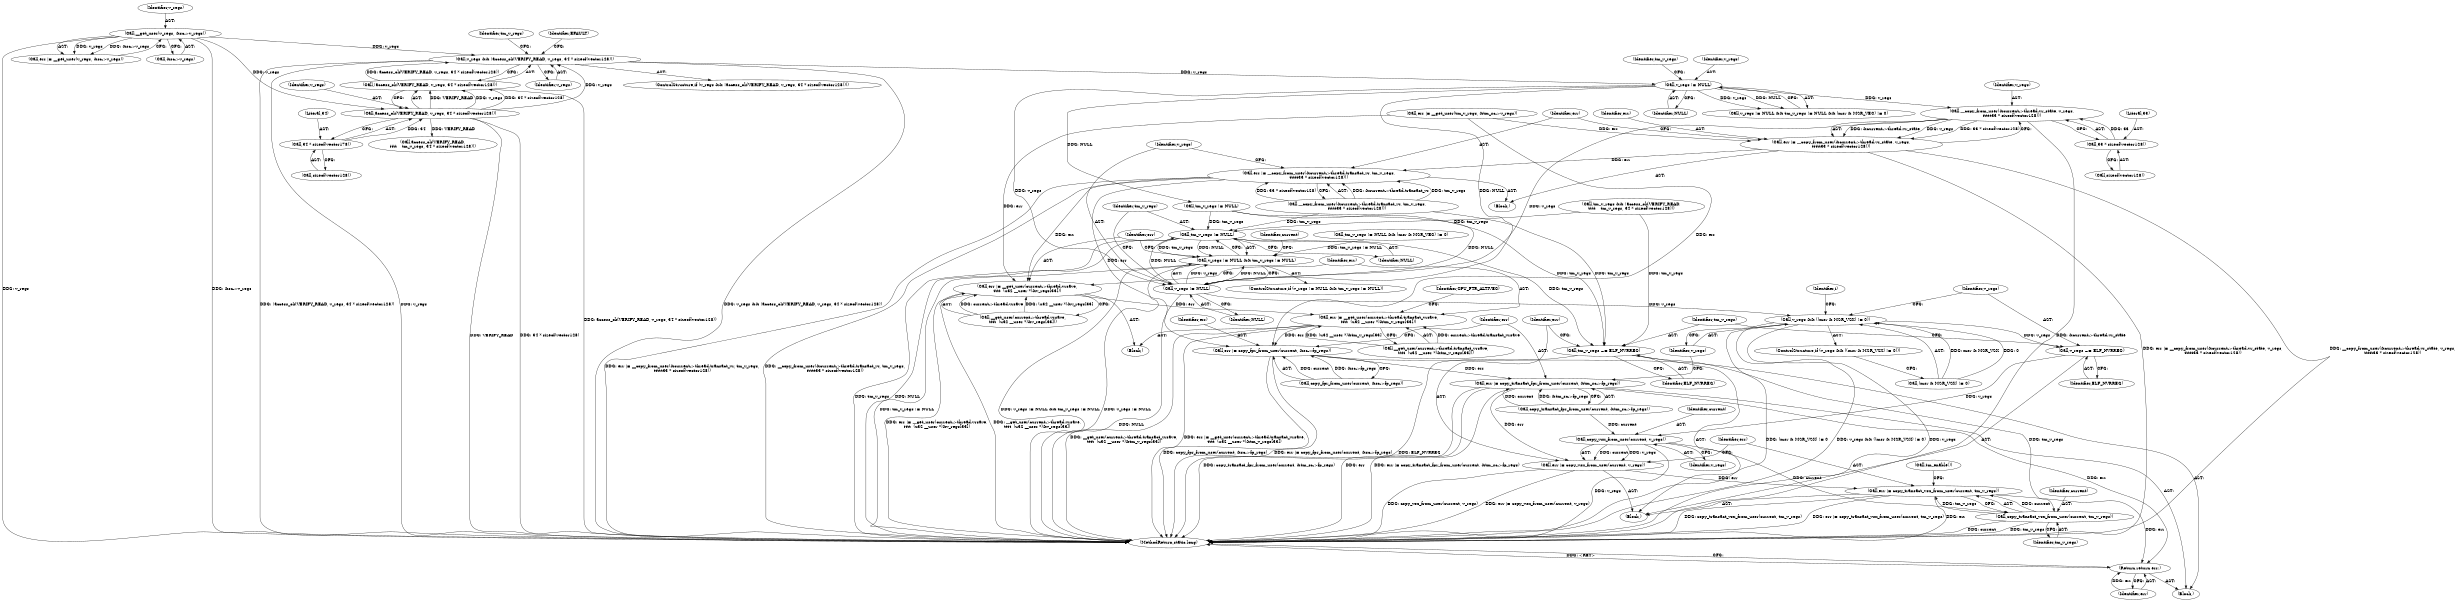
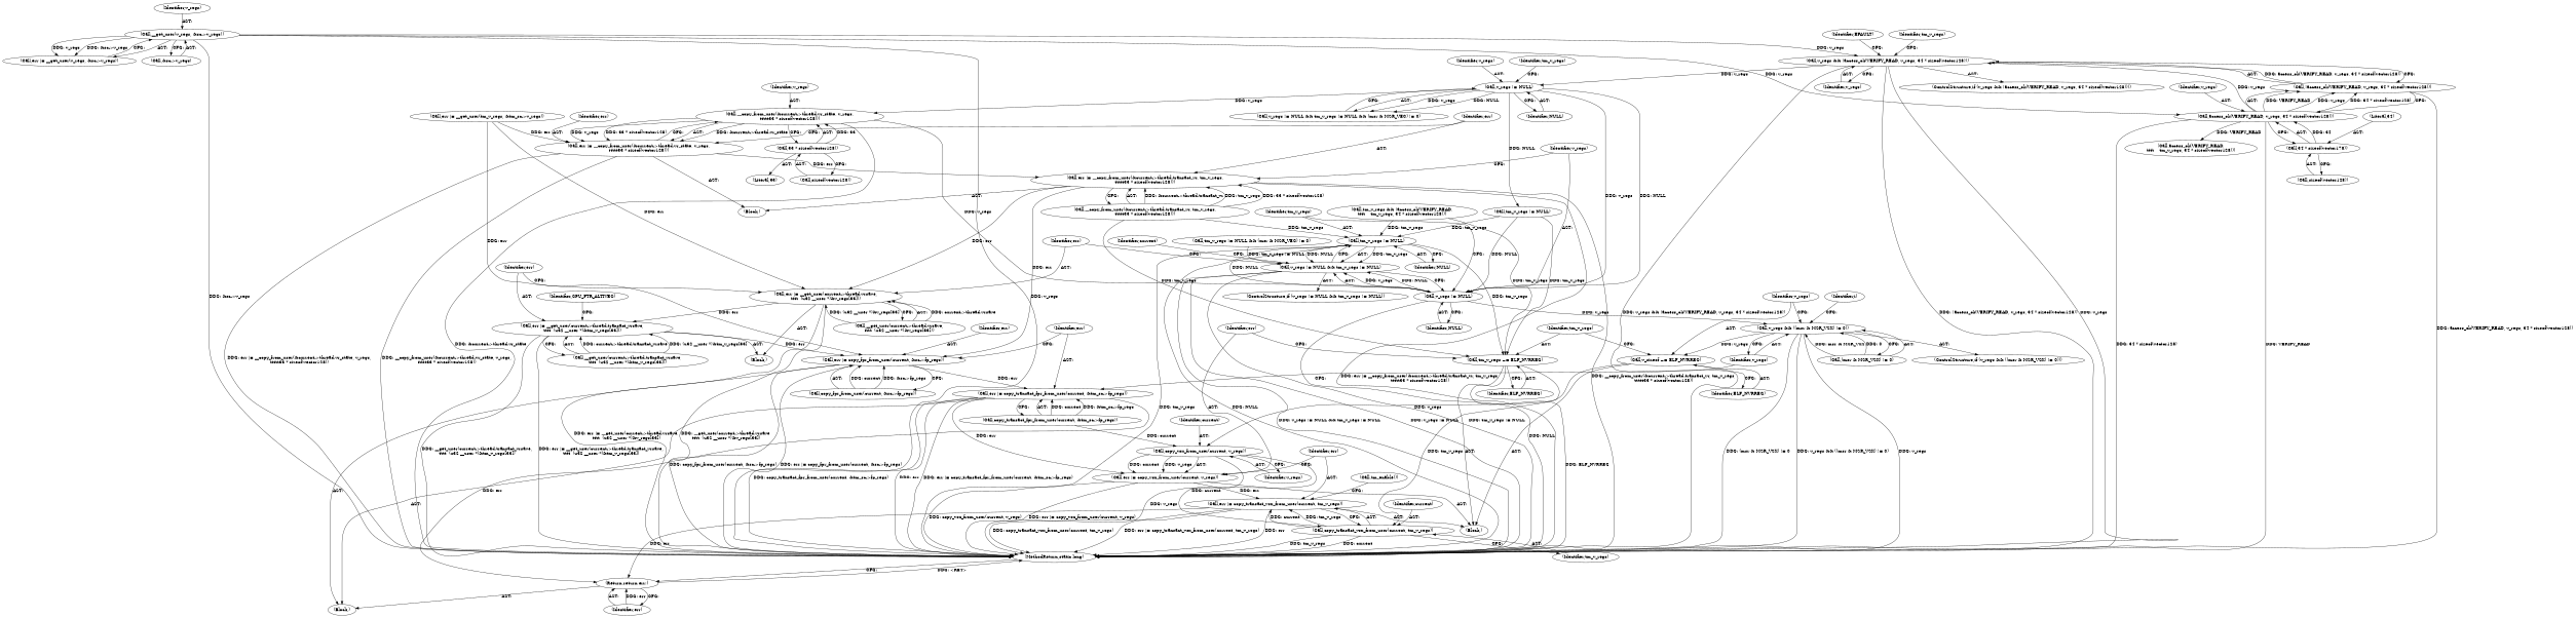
  digraph {
    n1 [label="(Call,__copy_from_user(&current->thread.vr_state, v_regs,\n\t\t\t\t\t33 * sizeof(vector128)))"]
    n2 [label="(Call,33 * sizeof(vector128))"]
    n3 [label="(Call,err |= __copy_from_user(&current->thread.vr_state, v_regs,\n\t\t\t\t\t33 * sizeof(vector128)))"]
    n4 [label="(Call,v_regs != NULL)"]
    n5 [label="(MethodReturn,static long)"]
    n6 [label="(Call,sizeof(vector128))"]
    n7 [label="(Call,err |= __copy_from_user(&current->thread.transact_vr, tm_v_regs,\n\t\t\t\t\t33 * sizeof(vector128)))"]
    n8 [label="(Block,)"]
    n9 [label="(Call,v_regs != NULL && tm_v_regs != NULL)"]
    n10 [label="(Call,tm_v_regs != NULL)"]
    n11 [label="(Call,v_regs && ((msr & MSR_VSX) != 0))"]
    n12 [label="(Identifier,NULL)"]
    n13 [label="(Return,return err;)"]
    n14 [label="(Call,v_regs != NULL)"]
    n15 [label="(Call,v_regs != NULL && tm_v_regs != NULL && (msr & MSR_VEC) != 0)"]
    n16 [label="(Identifier,NULL)"]
    n17 [label="(Call,tm_v_regs != NULL)"]
    n18 [label="(Call,tm_v_regs += ELF_NVRREG)"]
    n19 [label="(Call,v_regs && !access_ok(VERIFY_READ, v_regs, 34 * sizeof(vector128)))"]
    n20 [label="(Call,!access_ok(VERIFY_READ, v_regs, 34 * sizeof(vector128)))"]
    n21 [label="(ControlStructure,if (v_regs && !access_ok(VERIFY_READ, v_regs, 34 * sizeof(vector128))))"]
    n22 [label="(Identifier,v_regs)"]
    n23 [label="(Call,access_ok(VERIFY_READ, v_regs, 34 * sizeof(vector128)))"]
    n24 [label="(Call,34 * sizeof(vector178))"]
    n25 [label="(Call,access_ok(VERIFY_READ,\n\t\t\t\t    tm_v_regs, 34 * sizeof(vector128)))"]
    n26 [label="(Call,sizeof(vector128))"]
    n27 [label="(Call,__get_user(v_regs, &sc->v_regs))"]
    n28 [label="(Call,err |= __get_user(v_regs, &sc->v_regs))"]
    n29 [label="(Call,&sc->v_regs)"]
    n30 [label="(Call,err |= __get_user(current->thread.vrsave,\n\t\t\t\t  (u32 __user *)&v_regs[33]))"]
    n31 [label="(Call,err |= copy_fpr_from_user(current, &sc->fp_regs))"]
    n32 [label="(Call,__copy_from_user(&current->thread.transact_vr, tm_v_regs,\n\t\t\t\t\t33 * sizeof(vector128)))"]
    n33 [label="(Call,err |= __get_user(current->thread.transact_vrsave,\n\t\t\t\t  (u32 __user *)&tm_v_regs[33]))"]
    n34 [label="(Call,__get_user(current->thread.vrsave,\n\t\t\t\t  (u32 __user *)&v_regs[33]))"]
    n35 [label="(Block,)"]
    n36 [label="(Call,err |= copy_transact_fpr_from_user(current, &tm_sc->fp_regs))"]
    n37 [label="(Block,)"]
    n38 [label="(Call,copy_fpr_from_user(current, &sc->fp_regs))"]
    n39 [label="(Call,__get_user(current->thread.transact_vrsave,\n\t\t\t\t  (u32 __user *)&tm_v_regs[33]))"]
    n40 [label="(Call,err |= copy_vsx_from_user(current, v_regs))"]
    n41 [label="(Call,copy_transact_fpr_from_user(current, &tm_sc->fp_regs))"]
    n42 [label="(Call,err |= copy_transact_vsx_from_user(current, tm_v_regs))"]
    n43 [label="(Block,)"]
    n44 [label="(Identifier,err)"]
    n45 [label="(Call,copy_vsx_from_user(current, v_regs))"]
    n46 [label="(Call,copy_transact_vsx_from_user(current, tm_v_regs))"]
    n47 [label="(Identifier,v_regs)"]
    n48 [label="(Identifier,tm_v_regs)"]
    n49 [label="(ControlStructure,if (v_regs != NULL && tm_v_regs != NULL))"]
    n50 [label="(Identifier,NULL)"]
-   n51 [label="(Call,v_regs += ELF_NVRREG)"]
+   n51 [label="(Call,v_sizeof += ELF_NVRREG)"]
    n52 [label="(Identifier,v_regs)"]
    n53 [label="(Call,(msr & MSR_VSX) != 0)"]
    n54 [label="(ControlStructure,if (v_regs && ((msr & MSR_VSX) != 0)))"]
    n55 [label="(Identifier,ELF_NVRREG)"]
    n56 [label="(Identifier,ELF_NVRREG)"]
    n57 [label="(Identifier,v_regs)"]
    n58 [label="(Identifier,err)"]
    n59 [label="(Identifier,tm_v_regs)"]
    n60 [label="(Call,tm_v_regs != NULL && (msr & MSR_VEC) != 0)"]
    n61 [label="(Call,tm_v_regs && !access_ok(VERIFY_READ,\n\t\t\t\t    tm_v_regs, 34 * sizeof(vector128)))"]
    n62 [label="(Identifier,v_regs)"]
    n63 [label="(Identifier,tm_v_regs)"]
    n64 [label="(Identifier,err)"]
    n65 [label="(Call,err |= __get_user(tm_v_regs, &tm_sc->v_regs))"]
    n66 [label="(Identifier,err)"]
    n67 [label="(Identifier,err)"]
    n68 [label="(Identifier,err)"]
    n69 [label="(Identifier,err)"]
    n70 [label="(Identifier,v_regs)"]
    n71 [label="(Identifier,EFAULT)"]
    n72 [label="(Identifier,current)"]
    n73 [label="(Identifier,CPU_FTR_ALTIVEC)"]
    n74 [label="(Literal,34)"]
    n75 [label="(Identifier,err)"]
    n76 [label="(Identifier,v_regs)"]
    n77 [label="(Identifier,current)"]
    n78 [label="(Call,tm_enable())"]
    n79 [label="(Identifier,err)"]
    n80 [label="(Identifier,i)"]
    n81 [label="(Identifier,current)"]
    n82 [label="(Identifier,v_regs)"]
    n83 [label="(Identifier,v_regs)"]
    n84 [label="(Identifier,tm_v_regs)"]
    n85 [label="(Literal,33)"]
    n86 [label="(Identifier,tm_v_regs)"]
    n1 -> n2 [label="CFG: "]
    n1 -> n3 [label="AST: "]
    n1 -> n3 [label="DDG: &current->thread.vr_state"]
    n1 -> n3 [label="DDG: v_regs"]
    n1 -> n3 [label="DDG: 33 * sizeof(vector128)"]
    n1 -> n4 [label="DDG: v_regs"]
    n1 -> n5 [label="DDG: &current->thread.vr_state"]
    n2 -> n1 [label="AST: "]
    n2 -> n1 [label="DDG: 33"]
    n2 -> n6 [label="CFG: "]
    n3 -> n1 [label="CFG: "]
    n3 -> n5 [label="DDG: err |= __copy_from_user(&current->thread.vr_state, v_regs,\n\t\t\t\t\t33 * sizeof(vector128))"]
    n3 -> n5 [label="DDG: __copy_from_user(&current->thread.vr_state, v_regs,\n\t\t\t\t\t33 * sizeof(vector128))"]
    n3 -> n7 [label="DDG: err"]
    n3 -> n8 [label="AST: "]
    n4 -> n5 [label="DDG: NULL"]
    n4 -> n9 [label="AST: "]
    n4 -> n9 [label="DDG: v_regs"]
    n4 -> n9 [label="DDG: NULL"]
    n4 -> n10 [label="DDG: NULL"]
    n4 -> n11 [label="DDG: v_regs"]
    n4 -> n12 [label="CFG: "]
    n5 -> n13 [label="CFG: "]
    n6 -> n2 [label="AST: "]
    n7 -> n5 [label="DDG: err |= __copy_from_user(&current->thread.transact_vr, tm_v_regs,\n\t\t\t\t\t33 * sizeof(vector128))"]
    n7 -> n5 [label="DDG: __copy_from_user(&current->thread.transact_vr, tm_v_regs,\n\t\t\t\t\t33 * sizeof(vector128))"]
    n7 -> n8 [label="AST: "]
    n7 -> n30 [label="DDG: err"]
    n7 -> n31 [label="DDG: err"]
    n7 -> n32 [label="CFG: "]
    n9 -> n4 [label="CFG: "]
    n9 -> n5 [label="DDG: tm_v_regs != NULL"]
    n9 -> n5 [label="DDG: v_regs != NULL && tm_v_regs != NULL"]
    n9 -> n5 [label="DDG: v_regs != NULL"]
    n9 -> n10 [label="CFG: "]
    n9 -> n49 [label="AST: "]
    n10 -> n5 [label="DDG: tm_v_regs"]
    n10 -> n5 [label="DDG: NULL"]
    n10 -> n9 [label="AST: "]
    n10 -> n9 [label="DDG: tm_v_regs"]
    n10 -> n9 [label="DDG: NULL"]
    n10 -> n18 [label="DDG: tm_v_regs"]
    n10 -> n50 [label="CFG: "]
    n11 -> n5 [label="DDG: (msr & MSR_VSX) != 0"]
    n11 -> n5 [label="DDG: v_regs && ((msr & MSR_VSX) != 0)"]
    n11 -> n5 [label="DDG: v_regs"]
    n11 -> n51 [label="DDG: v_regs"]
    n11 -> n52 [label="CFG: "]
-   n54 -> n53 [label="CFG: "]
+   n11 -> n53 [label="CFG: "]
    n11 -> n54 [label="AST: "]
    n12 -> n4 [label="AST: "]
    n13 -> n5 [label="DDG: <RET>"]
    n13 -> n37 [label="AST: "]
    n13 -> n44 [label="CFG: "]
    n14 -> n1 [label="DDG: v_regs"]
    n14 -> n4 [label="DDG: v_regs"]
    n14 -> n4 [label="DDG: NULL"]
    n14 -> n15 [label="AST: "]
    n14 -> n15 [label="DDG: v_regs"]
    n14 -> n15 [label="DDG: NULL"]
    n14 -> n16 [label="CFG: "]
    n14 -> n17 [label="DDG: NULL"]
    n15 -> n14 [label="CFG: "]
    n16 -> n14 [label="AST: "]
    n17 -> n4 [label="DDG: NULL"]
    n17 -> n10 [label="DDG: tm_v_regs"]
    n17 -> n18 [label="DDG: tm_v_regs"]
    n18 -> n5 [label="DDG: ELF_NVRREG"]
    n18 -> n43 [label="AST: "]
    n18 -> n46 [label="DDG: tm_v_regs"]
    n18 -> n55 [label="CFG: "]
    n19 -> n5 [label="DDG: v_regs && !access_ok(VERIFY_READ, v_regs, 34 * sizeof(vector128))"]
    n19 -> n5 [label="DDG: !access_ok(VERIFY_READ, v_regs, 34 * sizeof(vector128))"]
    n19 -> n5 [label="DDG: v_regs"]
    n19 -> n14 [label="DDG: v_regs"]
    n19 -> n20 [label="CFG: "]
    n19 -> n21 [label="AST: "]
    n19 -> n22 [label="CFG: "]
    n20 -> n5 [label="DDG: access_ok(VERIFY_READ, v_regs, 34 * sizeof(vector128))"]
    n20 -> n19 [label="AST: "]
    n20 -> n19 [label="DDG: access_ok(VERIFY_READ, v_regs, 34 * sizeof(vector128))"]
    n20 -> n23 [label="CFG: "]
    n22 -> n19 [label="AST: "]
    n23 -> n5 [label="DDG: VERIFY_READ"]
    n23 -> n5 [label="DDG: 34 * sizeof(vector128)"]
    n23 -> n19 [label="DDG: v_regs"]
    n23 -> n20 [label="AST: "]
    n23 -> n20 [label="DDG: VERIFY_READ"]
    n23 -> n20 [label="DDG: v_regs"]
    n23 -> n20 [label="DDG: 34 * sizeof(vector128)"]
    n23 -> n24 [label="CFG: "]
    n23 -> n25 [label="DDG: VERIFY_READ"]
    n24 -> n23 [label="AST: "]
    n24 -> n23 [label="DDG: 34"]
    n24 -> n26 [label="CFG: "]
    n26 -> n24 [label="AST: "]
    n27 -> n5 [label="DDG: v_regs"]
    n27 -> n5 [label="DDG: &sc->v_regs"]
    n27 -> n19 [label="DDG: v_regs"]
    n27 -> n23 [label="DDG: v_regs"]
    n27 -> n28 [label="AST: "]
    n27 -> n28 [label="DDG: v_regs"]
    n27 -> n28 [label="DDG: &sc->v_regs"]
    n27 -> n29 [label="CFG: "]
    n28 -> n27 [label="CFG: "]
    n29 -> n27 [label="AST: "]
    n30 -> n5 [label="DDG: __get_user(current->thread.vrsave,\n\t\t\t\t  (u32 __user *)&v_regs[33])"]
    n30 -> n5 [label="DDG: err |= __get_user(current->thread.vrsave,\n\t\t\t\t  (u32 __user *)&v_regs[33])"]
    n30 -> n33 [label="DDG: err"]
    n30 -> n34 [label="CFG: "]
    n30 -> n35 [label="AST: "]
    n31 -> n5 [label="DDG: copy_fpr_from_user(current, &sc->fp_regs)"]
    n31 -> n5 [label="DDG: err |= copy_fpr_from_user(current, &sc->fp_regs)"]
    n31 -> n36 [label="DDG: err"]
    n31 -> n37 [label="AST: "]
    n31 -> n38 [label="CFG: "]
    n32 -> n7 [label="AST: "]
    n32 -> n7 [label="DDG: &current->thread.transact_vr"]
    n32 -> n7 [label="DDG: tm_v_regs"]
    n32 -> n7 [label="DDG: 33 * sizeof(vector128)"]
    n32 -> n10 [label="DDG: tm_v_regs"]
    n32 -> n18 [label="DDG: tm_v_regs"]
    n33 -> n5 [label="DDG: __get_user(current->thread.transact_vrsave,\n\t\t\t\t  (u32 __user *)&tm_v_regs[33])"]
    n33 -> n5 [label="DDG: err |= __get_user(current->thread.transact_vrsave,\n\t\t\t\t  (u32 __user *)&tm_v_regs[33])"]
    n33 -> n31 [label="DDG: err"]
    n33 -> n35 [label="AST: "]
    n33 -> n39 [label="CFG: "]
    n34 -> n30 [label="AST: "]
    n34 -> n30 [label="DDG: current->thread.vrsave"]
    n34 -> n30 [label="DDG: (u32 __user *)&v_regs[33]"]
    n36 -> n5 [label="DDG: copy_transact_fpr_from_user(current, &tm_sc->fp_regs)"]
    n36 -> n5 [label="DDG: err"]
    n36 -> n5 [label="DDG: err |= copy_transact_fpr_from_user(current, &tm_sc->fp_regs)"]
    n36 -> n13 [label="DDG: err"]
    n36 -> n37 [label="AST: "]
    n36 -> n40 [label="DDG: err"]
    n36 -> n41 [label="CFG: "]
    n38 -> n31 [label="AST: "]
    n38 -> n31 [label="DDG: current"]
    n38 -> n31 [label="DDG: &sc->fp_regs"]
    n39 -> n33 [label="AST: "]
    n39 -> n33 [label="DDG: current->thread.transact_vrsave"]
    n39 -> n33 [label="DDG: (u32 __user *)&tm_v_regs[33]"]
    n40 -> n5 [label="DDG: copy_vsx_from_user(current, v_regs)"]
    n40 -> n5 [label="DDG: err |= copy_vsx_from_user(current, v_regs)"]
    n40 -> n42 [label="DDG: err"]
    n40 -> n43 [label="AST: "]
    n41 -> n36 [label="AST: "]
    n41 -> n36 [label="DDG: current"]
    n41 -> n36 [label="DDG: &tm_sc->fp_regs"]
    n41 -> n45 [label="DDG: current"]
    n42 -> n5 [label="DDG: copy_transact_vsx_from_user(current, tm_v_regs)"]
    n42 -> n5 [label="DDG: err |= copy_transact_vsx_from_user(current, tm_v_regs)"]
    n42 -> n5 [label="DDG: err"]
    n42 -> n13 [label="DDG: err"]
    n42 -> n43 [label="AST: "]
    n42 -> n46 [label="CFG: "]
    n44 -> n13 [label="AST: "]
    n44 -> n13 [label="DDG: err"]
    n45 -> n5 [label="DDG: v_regs"]
    n45 -> n40 [label="AST: "]
    n45 -> n40 [label="DDG: current"]
    n45 -> n40 [label="DDG: v_regs"]
    n45 -> n46 [label="DDG: current"]
    n45 -> n47 [label="CFG: "]
    n46 -> n5 [label="DDG: current"]
    n46 -> n5 [label="DDG: tm_v_regs"]
    n46 -> n42 [label="AST: "]
    n46 -> n42 [label="DDG: current"]
    n46 -> n42 [label="DDG: tm_v_regs"]
    n46 -> n48 [label="CFG: "]
    n47 -> n45 [label="AST: "]
    n48 -> n46 [label="AST: "]
    n50 -> n10 [label="AST: "]
    n51 -> n43 [label="AST: "]
    n51 -> n45 [label="DDG: v_regs"]
    n51 -> n56 [label="CFG: "]
    n52 -> n11 [label="AST: "]
    n52 -> n36 [label="CFG: "]
    n53 -> n11 [label="AST: "]
    n53 -> n11 [label="DDG: msr & MSR_VSX"]
    n53 -> n11 [label="DDG: 0"]
    n55 -> n18 [label="AST: "]
    n56 -> n51 [label="AST: "]
    n57 -> n1 [label="AST: "]
    n58 -> n18 [label="CFG: "]
    n58 -> n40 [label="AST: "]
    n59 -> n19 [label="CFG: "]
    n60 -> n9 [label="DDG: tm_v_regs != NULL"]
    n61 -> n10 [label="DDG: tm_v_regs"]
    n61 -> n18 [label="DDG: tm_v_regs"]
    n62 -> n4 [label="AST: "]
    n62 -> n7 [label="CFG: "]
    n63 -> n14 [label="CFG: "]
    n64 -> n3 [label="AST: "]
    n65 -> n3 [label="DDG: err"]
    n65 -> n30 [label="DDG: err"]
    n65 -> n31 [label="DDG: err"]
    n66 -> n40 [label="CFG: "]
    n66 -> n42 [label="AST: "]
    n67 -> n3 [label="CFG: "]
    n67 -> n7 [label="AST: "]
    n68 -> n30 [label="CFG: "]
    n68 -> n33 [label="AST: "]
    n69 -> n31 [label="CFG: "]
    n69 -> n36 [label="AST: "]
    n70 -> n27 [label="AST: "]
    n71 -> n19 [label="CFG: "]
    n72 -> n46 [label="AST: "]
    n73 -> n33 [label="CFG: "]
    n74 -> n24 [label="AST: "]
    n75 -> n31 [label="AST: "]
    n76 -> n23 [label="AST: "]
    n77 -> n45 [label="AST: "]
    n78 -> n42 [label="CFG: "]
    n79 -> n9 [label="CFG: "]
    n79 -> n30 [label="AST: "]
    n80 -> n11 [label="CFG: "]
    n81 -> n9 [label="CFG: "]
    n82 -> n14 [label="AST: "]
    n83 -> n11 [label="CFG: "]
    n83 -> n51 [label="AST: "]
    n84 -> n18 [label="AST: "]
    n84 -> n51 [label="CFG: "]
-   n85 -> n2 [label="AST: "]
+   n2 -> n85 [label="AST: "]
    n86 -> n4 [label="CFG: "]
    n86 -> n10 [label="AST: "]
  }
